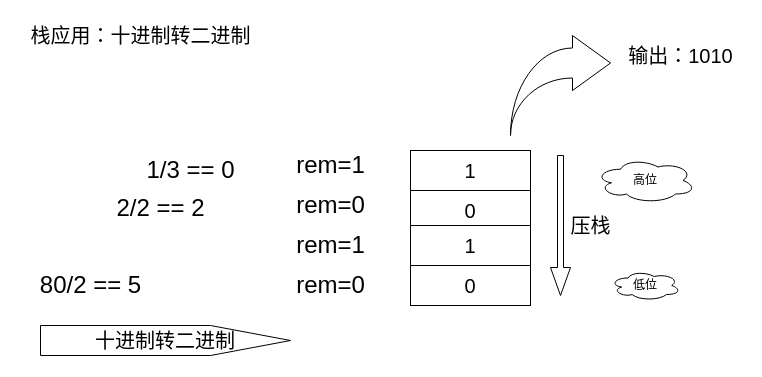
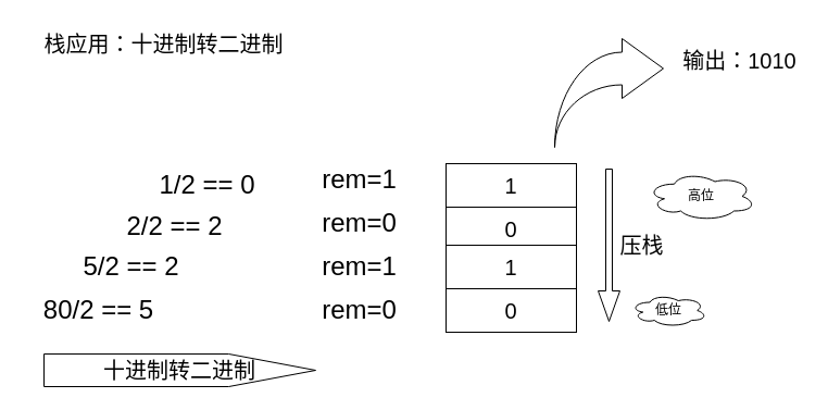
  <mxCell id="0" />
  <mxCell id="1" parent="0" />
  <mxCell id="2" value="" style="shape=singleArrow;direction=north;whiteSpace=wrap;html=1;rotation=-180;" vertex="1" parent="1"><mxGeometry x="550" y="155" width="20" height="140" as="geometry" /></mxCell>
  <mxCell id="3" value="高位" style="ellipse;shape=cloud;whiteSpace=wrap;html=1;" vertex="1" parent="1"><mxGeometry x="595" y="157.5" width="100" height="45" as="geometry" /></mxCell>
- <mxCell id="4" value="低位" style="ellipse;shape=cloud;whiteSpace=wrap;html=1;" vertex="1" parent="1"><mxGeometry x="610" y="270" width="70" height="30" as="geometry" /></mxCell>
+ <mxCell id="4" value="低位" style="ellipse;shape=cloud;whiteSpace=wrap;html=1;" vertex="1" parent="1"><mxGeometry x="580" y="270" width="70" height="30" as="geometry" /></mxCell>
  <mxCell id="5" value="1" style="rounded=0;whiteSpace=wrap;html=1;fontSize=20;" vertex="1" parent="1"><mxGeometry x="410" y="150" width="120" height="40" as="geometry" /></mxCell>
  <mxCell id="6" value="0" style="rounded=0;whiteSpace=wrap;html=1;fontSize=20;" vertex="1" parent="1"><mxGeometry x="410" y="190" width="120" height="40" as="geometry" /></mxCell>
  <mxCell id="7" value="1" style="rounded=0;whiteSpace=wrap;html=1;fontSize=20;" vertex="1" parent="1"><mxGeometry x="410" y="225" width="120" height="40" as="geometry" /></mxCell>
  <mxCell id="8" value="0" style="rounded=0;whiteSpace=wrap;html=1;fontSize=20;" vertex="1" parent="1"><mxGeometry x="410" y="265" width="120" height="40" as="geometry" /></mxCell>
  <mxCell id="9" value="80/2 == 5" style="text;html=1;align=center;verticalAlign=middle;resizable=0;points=[];autosize=1;strokeColor=none;fontSize=24;" vertex="1" parent="1"><mxGeometry x="30" y="270" width="120" height="30" as="geometry" /></mxCell>
+ <mxCell id="10" value="5/2 == 2" style="text;html=1;align=center;verticalAlign=middle;resizable=0;points=[];autosize=1;strokeColor=none;fontSize=24;" vertex="1" parent="1"><mxGeometry x="70" y="230" width="100" height="30" as="geometry" /></mxCell>
  <mxCell id="11" value="2/2 == 2" style="text;html=1;align=center;verticalAlign=middle;resizable=0;points=[];autosize=1;strokeColor=none;fontSize=24;" vertex="1" parent="1"><mxGeometry x="110" y="192.5" width="100" height="30" as="geometry" /></mxCell>
- <mxCell id="12" value="1/3 == 0" style="text;html=1;align=center;verticalAlign=middle;resizable=0;points=[];autosize=1;strokeColor=none;fontSize=24;" vertex="1" parent="1"><mxGeometry x="140" y="155" width="100" height="30" as="geometry" /></mxCell>
+ <mxCell id="12" value="1/2 == 0" style="text;html=1;align=center;verticalAlign=middle;resizable=0;points=[];autosize=1;strokeColor=none;fontSize=24;" vertex="1" parent="1"><mxGeometry x="140" y="155" width="100" height="30" as="geometry" /></mxCell>
  <mxCell id="13" value="rem=1" style="text;html=1;align=center;verticalAlign=middle;resizable=0;points=[];autosize=1;strokeColor=none;fontSize=24;" vertex="1" parent="1"><mxGeometry x="290" y="150" width="80" height="30" as="geometry" /></mxCell>
  <mxCell id="14" value="rem=0" style="text;html=1;align=center;verticalAlign=middle;resizable=0;points=[];autosize=1;strokeColor=none;fontSize=24;" vertex="1" parent="1"><mxGeometry x="290" y="190" width="80" height="30" as="geometry" /></mxCell>
  <mxCell id="15" value="rem=1" style="text;html=1;align=center;verticalAlign=middle;resizable=0;points=[];autosize=1;strokeColor=none;fontSize=24;" vertex="1" parent="1"><mxGeometry x="290" y="230" width="80" height="30" as="geometry" /></mxCell>
  <mxCell id="16" value="rem=0" style="text;html=1;align=center;verticalAlign=middle;resizable=0;points=[];autosize=1;strokeColor=none;fontSize=24;" vertex="1" parent="1"><mxGeometry x="290" y="270" width="80" height="30" as="geometry" /></mxCell>
  <mxCell id="17" value="" style="html=1;shadow=0;dashed=0;align=center;verticalAlign=middle;shape=mxgraph.arrows2.jumpInArrow;dy=15;dx=38;arrowHead=55;fontSize=20;" vertex="1" parent="1"><mxGeometry x="510" y="35" width="100" height="100" as="geometry" /></mxCell>
  <mxCell id="18" value="输出：1010" style="text;html=1;align=center;verticalAlign=middle;resizable=0;points=[];autosize=1;strokeColor=none;fontSize=20;" vertex="1" parent="1"><mxGeometry x="620" y="40" width="120" height="30" as="geometry" /></mxCell>
  <mxCell id="19" value="压栈" style="text;html=1;align=center;verticalAlign=middle;resizable=0;points=[];autosize=1;strokeColor=none;fontSize=20;" vertex="1" parent="1"><mxGeometry x="560" y="210" width="60" height="30" as="geometry" /></mxCell>
  <mxCell id="20" value="十进制转二进制" style="shape=singleArrow;whiteSpace=wrap;html=1;fontSize=20;arrowWidth=1;arrowSize=0.32;" vertex="1" parent="1"><mxGeometry x="40" y="325" width="250" height="30" as="geometry" /></mxCell>
- <mxCell id="21" value="栈应用：十进制转二进制" style="text;html=1;align=center;verticalAlign=middle;resizable=0;points=[];autosize=1;strokeColor=none;fontSize=20;" vertex="1" parent="1"><mxGeometry x="20" y="20" width="240" height="30" as="geometry" /></mxCell>
+ <mxCell id="21" value="栈应用：十进制转二进制" style="text;html=1;align=center;verticalAlign=middle;resizable=0;points=[];autosize=1;strokeColor=none;fontSize=20;" vertex="1" parent="1"><mxGeometry x="30" y="25" width="240" height="30" as="geometry" /></mxCell>
